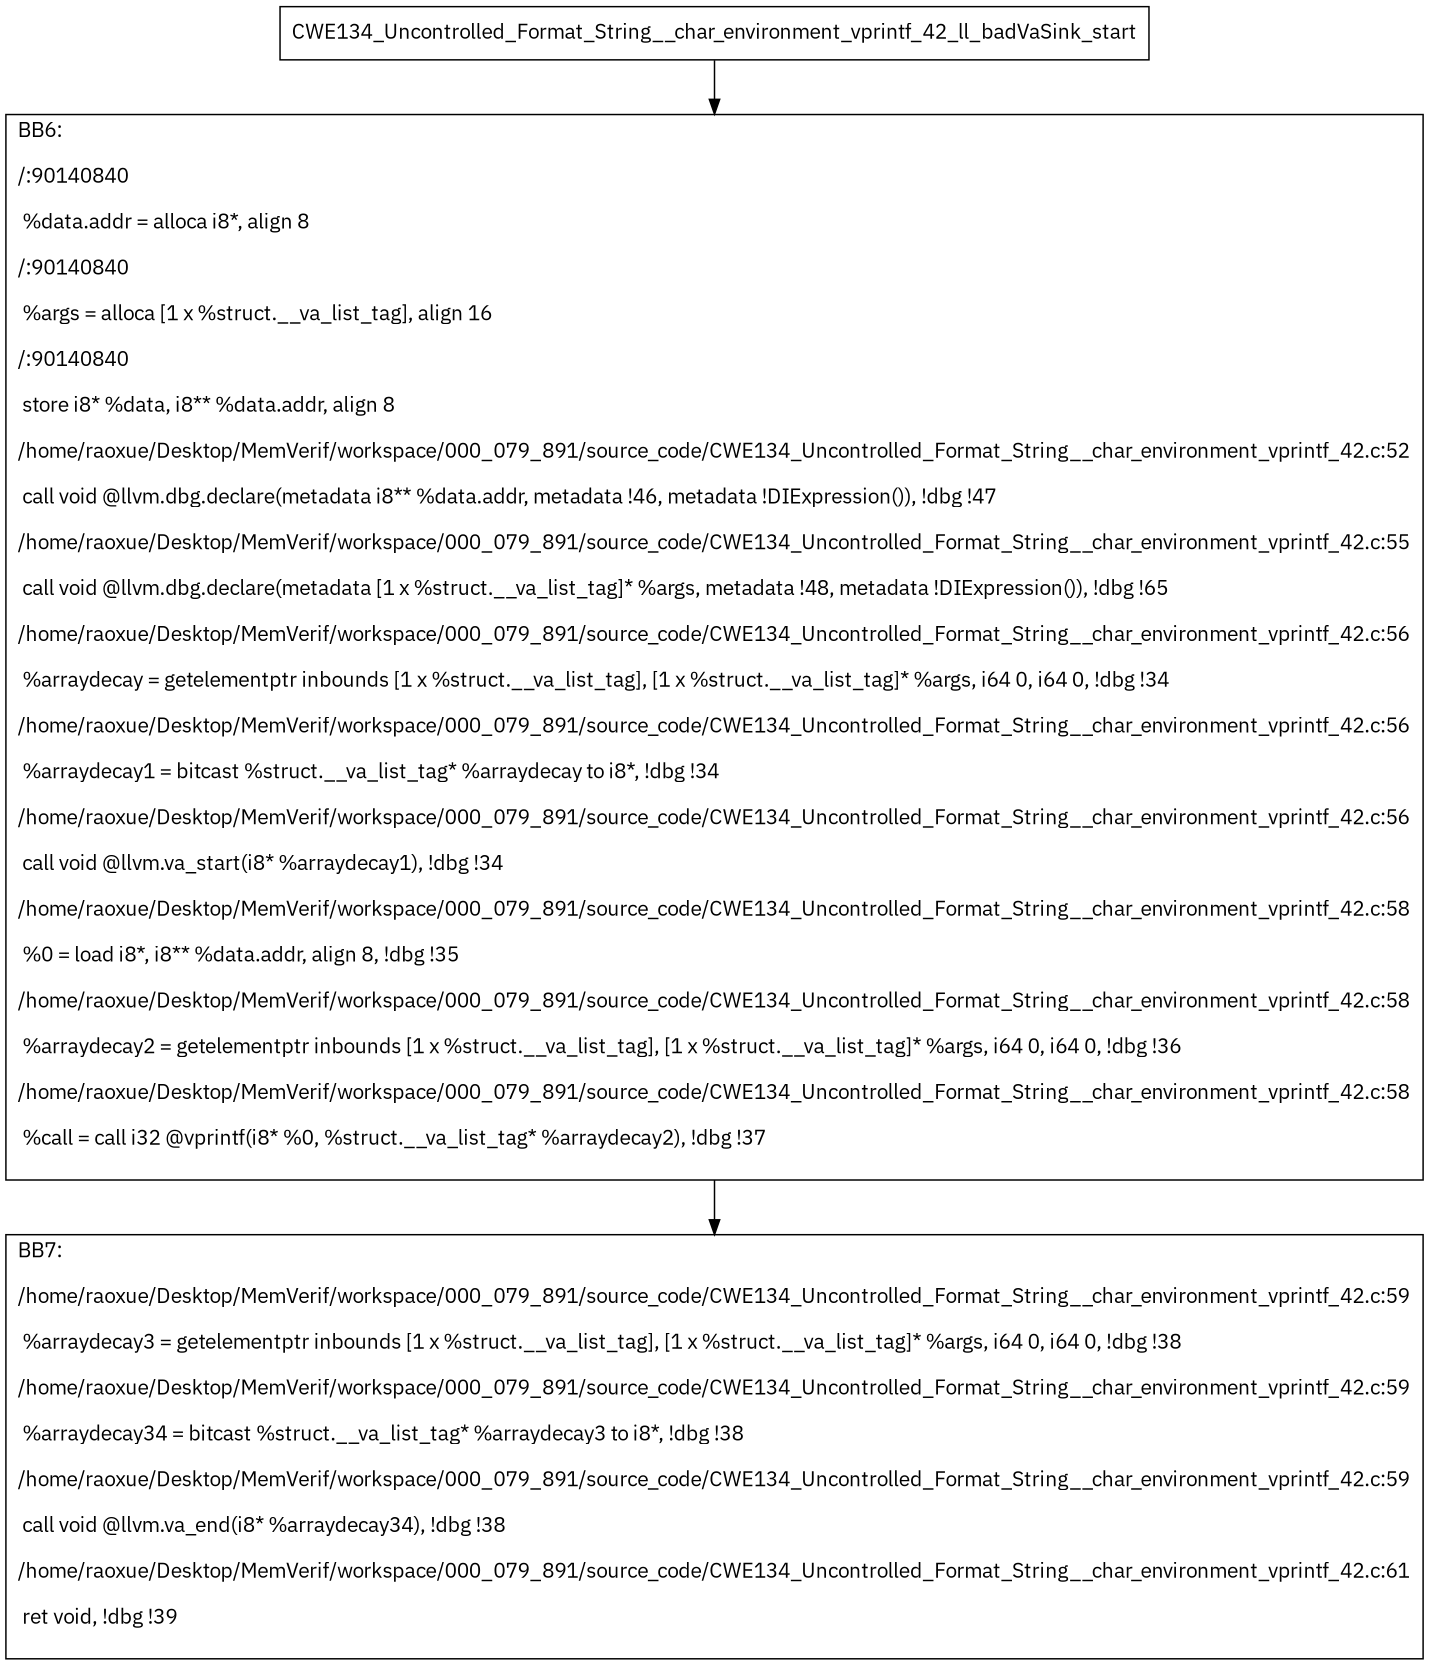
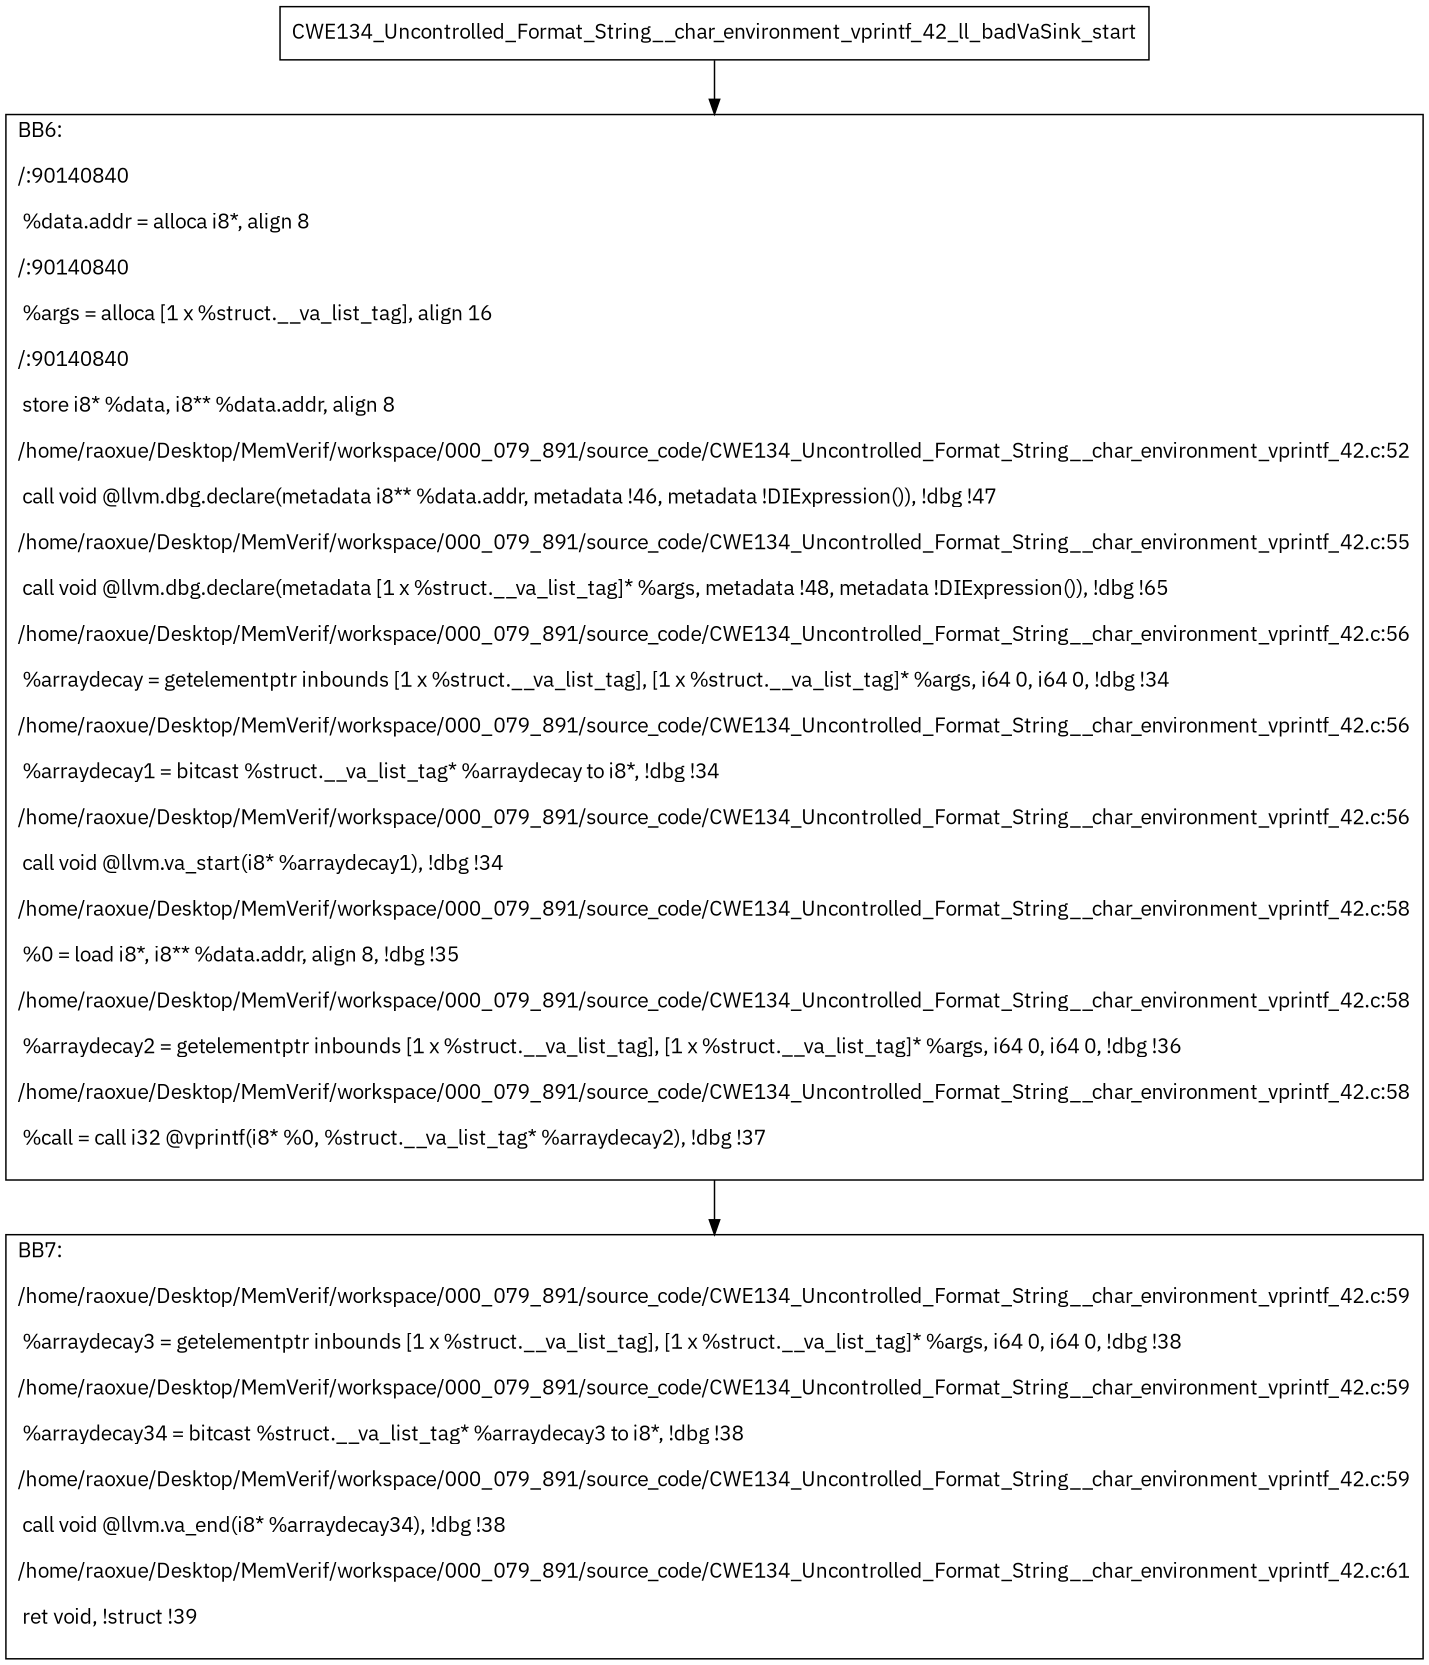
  digraph {
    fontname="IBM Plex Sans"
    node [shape=record fontname="IBM Plex Sans"]
    edge [fontname="IBM Plex Sans"]
    n1 [label="{CWE134_Uncontrolled_Format_String__char_environment_vprintf_42_ll_badVaSink_start}"]
    n2 [label="{BB6:\l\l/:90140840\l\n  %data.addr = alloca i8*, align 8\l\n/:90140840\l\n  %args = alloca [1 x %struct.__va_list_tag], align 16\l\n/:90140840\l\n  store i8* %data, i8** %data.addr, align 8\l\n/home/raoxue/Desktop/MemVerif/workspace/000_079_891/source_code/CWE134_Uncontrolled_Format_String__char_environment_vprintf_42.c:52\l\n  call void @llvm.dbg.declare(metadata i8** %data.addr, metadata !46, metadata !DIExpression()), !dbg !47\l\n/home/raoxue/Desktop/MemVerif/workspace/000_079_891/source_code/CWE134_Uncontrolled_Format_String__char_environment_vprintf_42.c:55\l\n  call void @llvm.dbg.declare(metadata [1 x %struct.__va_list_tag]* %args, metadata !48, metadata !DIExpression()), !dbg !65\l\n/home/raoxue/Desktop/MemVerif/workspace/000_079_891/source_code/CWE134_Uncontrolled_Format_String__char_environment_vprintf_42.c:56\l\n  %arraydecay = getelementptr inbounds [1 x %struct.__va_list_tag], [1 x %struct.__va_list_tag]* %args, i64 0, i64 0, !dbg !34\l\n/home/raoxue/Desktop/MemVerif/workspace/000_079_891/source_code/CWE134_Uncontrolled_Format_String__char_environment_vprintf_42.c:56\l\n  %arraydecay1 = bitcast %struct.__va_list_tag* %arraydecay to i8*, !dbg !34\l\n/home/raoxue/Desktop/MemVerif/workspace/000_079_891/source_code/CWE134_Uncontrolled_Format_String__char_environment_vprintf_42.c:56\l\n  call void @llvm.va_start(i8* %arraydecay1), !dbg !34\l\n/home/raoxue/Desktop/MemVerif/workspace/000_079_891/source_code/CWE134_Uncontrolled_Format_String__char_environment_vprintf_42.c:58\l\n  %0 = load i8*, i8** %data.addr, align 8, !dbg !35\l\n/home/raoxue/Desktop/MemVerif/workspace/000_079_891/source_code/CWE134_Uncontrolled_Format_String__char_environment_vprintf_42.c:58\l\n  %arraydecay2 = getelementptr inbounds [1 x %struct.__va_list_tag], [1 x %struct.__va_list_tag]* %args, i64 0, i64 0, !dbg !36\l\n/home/raoxue/Desktop/MemVerif/workspace/000_079_891/source_code/CWE134_Uncontrolled_Format_String__char_environment_vprintf_42.c:58\l\n  %call = call i32 @vprintf(i8* %0, %struct.__va_list_tag* %arraydecay2), !dbg !37\l\n}"]
-   n3 [label="{BB7:\l\l/home/raoxue/Desktop/MemVerif/workspace/000_079_891/source_code/CWE134_Uncontrolled_Format_String__char_environment_vprintf_42.c:59\l\n  %arraydecay3 = getelementptr inbounds [1 x %struct.__va_list_tag], [1 x %struct.__va_list_tag]* %args, i64 0, i64 0, !dbg !38\l\n/home/raoxue/Desktop/MemVerif/workspace/000_079_891/source_code/CWE134_Uncontrolled_Format_String__char_environment_vprintf_42.c:59\l\n  %arraydecay34 = bitcast %struct.__va_list_tag* %arraydecay3 to i8*, !dbg !38\l\n/home/raoxue/Desktop/MemVerif/workspace/000_079_891/source_code/CWE134_Uncontrolled_Format_String__char_environment_vprintf_42.c:59\l\n  call void @llvm.va_end(i8* %arraydecay34), !dbg !38\l\n/home/raoxue/Desktop/MemVerif/workspace/000_079_891/source_code/CWE134_Uncontrolled_Format_String__char_environment_vprintf_42.c:61\l\n  ret void, !dbg !39\l\n}"]
+   n3 [label="{BB7:\l\l/home/raoxue/Desktop/MemVerif/workspace/000_079_891/source_code/CWE134_Uncontrolled_Format_String__char_environment_vprintf_42.c:59\l\n  %arraydecay3 = getelementptr inbounds [1 x %struct.__va_list_tag], [1 x %struct.__va_list_tag]* %args, i64 0, i64 0, !dbg !38\l\n/home/raoxue/Desktop/MemVerif/workspace/000_079_891/source_code/CWE134_Uncontrolled_Format_String__char_environment_vprintf_42.c:59\l\n  %arraydecay34 = bitcast %struct.__va_list_tag* %arraydecay3 to i8*, !dbg !38\l\n/home/raoxue/Desktop/MemVerif/workspace/000_079_891/source_code/CWE134_Uncontrolled_Format_String__char_environment_vprintf_42.c:59\l\n  call void @llvm.va_end(i8* %arraydecay34), !dbg !38\l\n/home/raoxue/Desktop/MemVerif/workspace/000_079_891/source_code/CWE134_Uncontrolled_Format_String__char_environment_vprintf_42.c:61\l\n  ret void, !struct !39\l\n}"]
    n1 -> n2
    n2 -> n3
  }
